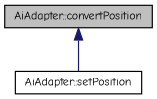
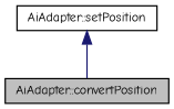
  digraph {
    rankdir=TB
    fontname="Comic Neue"
    node [color=black fontname="Comic Neue" fontsize=10 shape=record style=filled]
    n1 [fillcolor=grey75 fontcolor=black height=0.2 label="AiAdapter::convertPosition" width=0.4]
    n2 [fillcolor=white height=0.2 label="AiAdapter::setPosition" width=0.4]
-   n1 -> n2 [color=midnightblue dir=back fontname="Comic Neue" fontsize=10 labelfontname=Helvetica labelfontsize=10 style=solid]
+   n2 -> n1 [color=midnightblue dir=back fontname="Comic Neue" fontsize=10 labelfontname=Helvetica labelfontsize=10 style=solid]
  }
